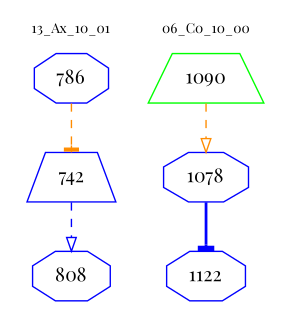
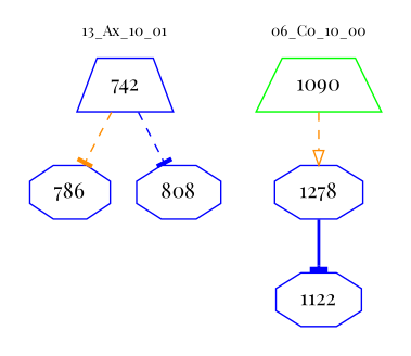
  digraph {
    fontname="Playfair Display"
    node [color=blue fontname="Playfair Display" shape=octagon]
    edge [arrowhead=tee color=darkorange fontname="Playfair Display" style=dashed]
    n1 [label=786]
    n2 [label=742 shape=trapezium]
    n3 [label=808]
    n4 [color=green label=1090 shape=trapezium]
-   n5 [label=1078]
+   n5 [label=1278]
    n6 [label=1122]
    subgraph cluster_1 {
      color=white
      fontsize=10
      label="13_Ax_10_01"
      n1
      n2
      n3
    }
    subgraph cluster_2 {
      color=white
      fontsize=10
      label="06_C0_10_00"
      n4
      n5
      n6
    }
-   n1 -> n2
-   n2 -> n3 [arrowhead=onormal color=blue]
+   n2 -> n1
+   n2 -> n3 [color=blue]
    n4 -> n5 [arrowhead=onormal]
    n5 -> n6 [color=blue style=bold]
  }
